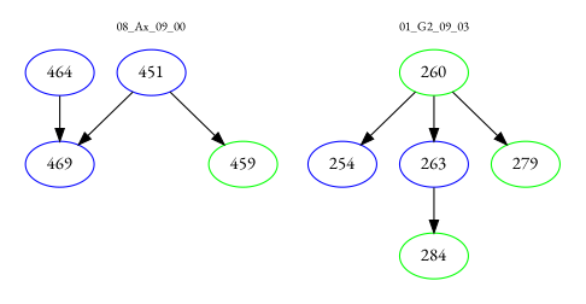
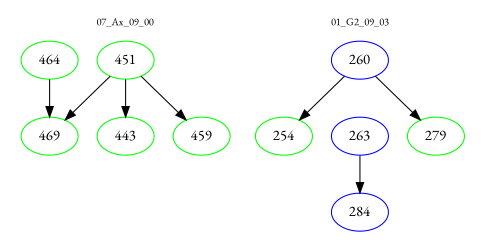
  digraph {
    fontname="EB Garamond"
    node [color=green fontname="EB Garamond"]
    edge [color=black fontname="EB Garamond"]
-   n1 [color=blue label=451]
-   n3 [color=blue label=464]
+   n1 [label=451]
+   n2 [label=443]
+   n3 [label=464]
    n4 [label=459]
-   n5 [color=blue label=469]
-   n6 [label=260]
-   n7 [color=blue label=254]
+   n5 [label=469]
+   n6 [color=blue label=260]
+   n7 [label=254]
    n8 [color=blue label=263]
    n9 [label=279]
-   n10 [label=284]
+   n10 [color=blue label=284]
    subgraph cluster_1 {
      color=white
      fontsize=10
-     label="08_Ax_09_00"
+     label="07_Ax_09_00"
      n1
+     n2
      n3
      n4
      n5
    }
    subgraph cluster_2 {
      color=white
      fontsize=10
      label="01_G2_09_03"
      n6
      n7
      n8
      n9
      n10
    }
+   n1 -> n2
    n1 -> n4
    n1 -> n5
    n3 -> n5
    n6 -> n7
-   n6 -> n8
    n6 -> n9
    n8 -> n10
  }
